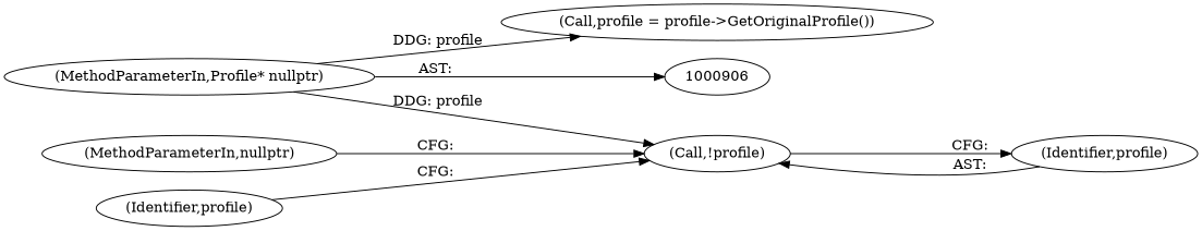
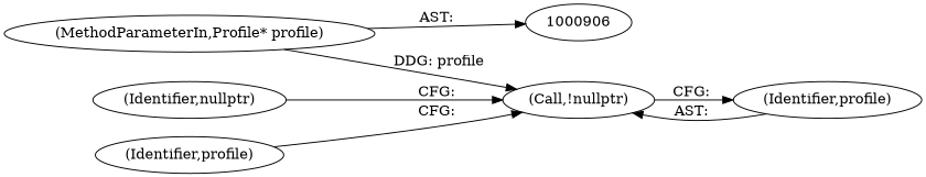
  digraph {
    rankdir=LR
-   n1 [label="(Call,!profile)"]
+   n1 [label="(Call,!nullptr)"]
    n2 [label="(Identifier,profile)"]
-   n3 [label="(MethodParameterIn,Profile* nullptr)"]
-   n4 [label="(Call,profile = profile->GetOriginalProfile())"]
+   n3 [label="(MethodParameterIn,Profile* profile)"]
    n5 [label=1000906]
-   n6 [label="(MethodParameterIn,nullptr)"]
+   n6 [label="(Identifier,nullptr)"]
    n7 [label="(Identifier,profile)"]
    n1 -> n2 [label="CFG: "]
    n2 -> n1 [label="AST: "]
    n3 -> n1 [label="DDG: profile"]
-   n3 -> n4 [label="DDG: profile"]
    n3 -> n5 [label="AST: "]
    n6 -> n1 [label="CFG: "]
    n7 -> n1 [label="CFG: "]
  }
